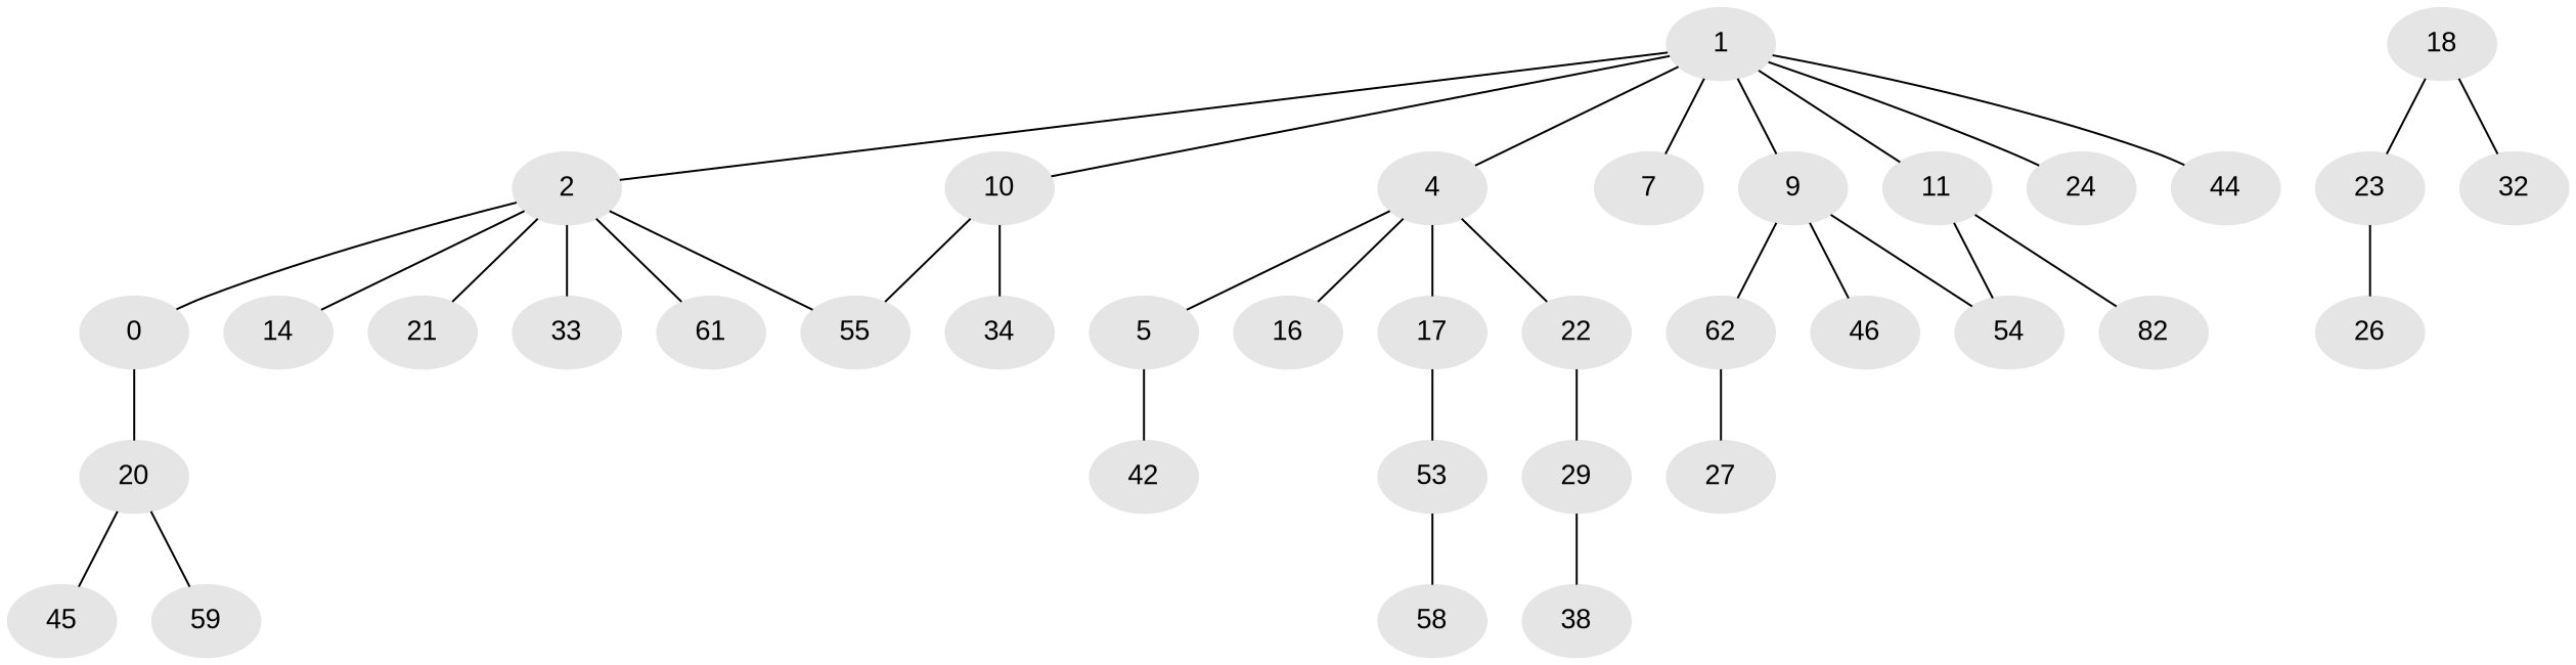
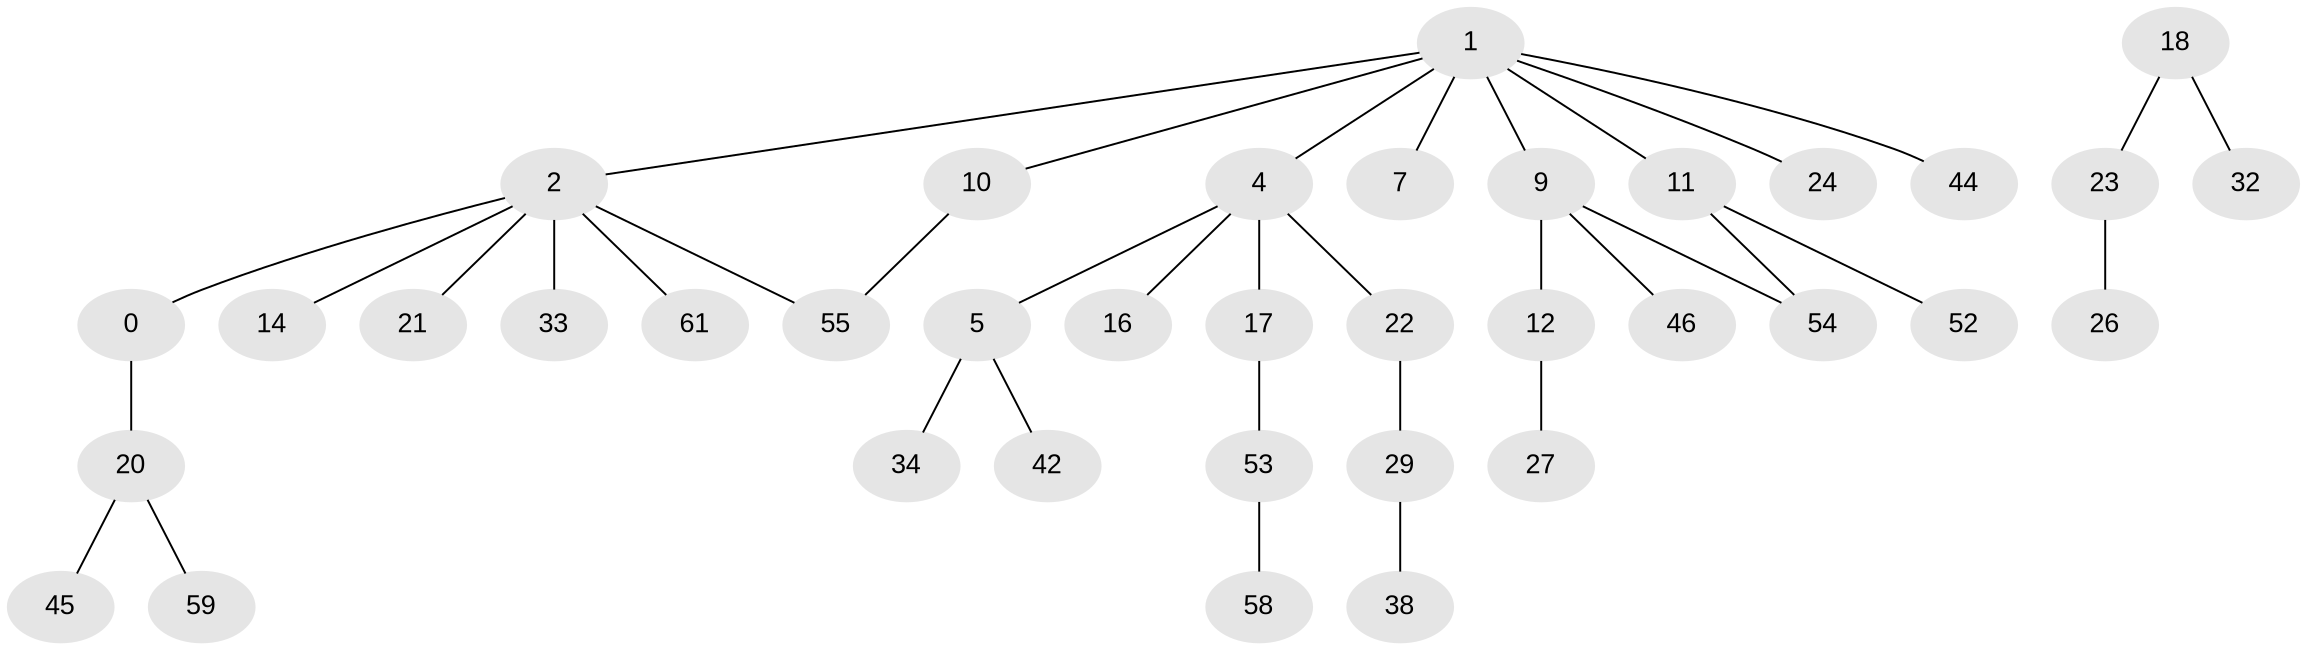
  graph {
    fontname="Liberation Sans"
    node [color=gray90 fontname="Liberation Sans" style=filled]
    edge [fontname="Liberation Sans"]
    1 [super="+3"]
    2 [super="+43"]
    4 [super="+15"]
    7 [super="+28"]
    9 [super="+30"]
    10 [super="+35"]
    11 [super="+47"]
    24 [super="+25"]
    44
    n10 [label=0]
    14 [super="+31"]
    21
    33 [super="+57"]
    55
    61
    5 [super="+50"]
    16
    17
    22 [super="+40"]
-   12 [super="+13" label=62]
+   12 [super="+13"]
    46
    54
-   52 [label=82]
+   52
    20 [super="+36"]
    34 [super="+48"]
    42 [super="+49"]
    53 [super="+60"]
    29 [super="+51"]
    45
    59
    27 [super="+39"]
    18 [super="+19"]
    23
    32 [super="+41"]
    58
    26 [super="+56"]
    38
    1 -- 2
    1 -- 4
    1 -- 7
    1 -- 9
    1 -- 10
    1 -- 11
    1 -- 24
    1 -- 44
    2 -- n10
    2 -- 14
    2 -- 21
    2 -- 33
    2 -- 55
    2 -- 61
    4 -- 5
    4 -- 16
    4 -- 17
    4 -- 22
    9 -- 12
    9 -- 46
    9 -- 54
    10 -- 55
    11 -- 54
    11 -- 52
    n10 -- 20
-   10 -- 34
+   5 -- 34
    5 -- 42
    17 -- 53
    22 -- 29
    12 -- 27
    20 -- 45
    20 -- 59
    53 -- 58
    29 -- 38
    18 -- 23
    18 -- 32
    23 -- 26
  }
